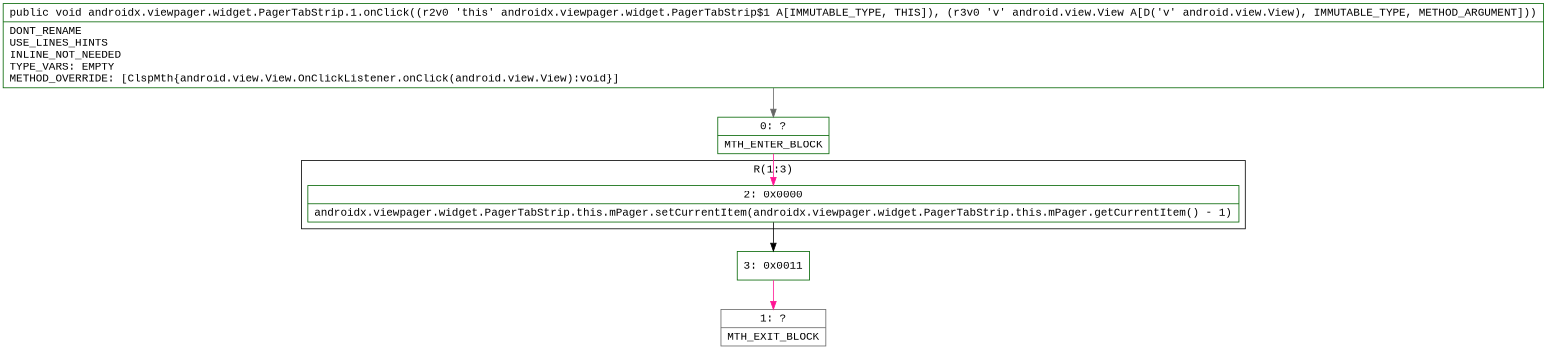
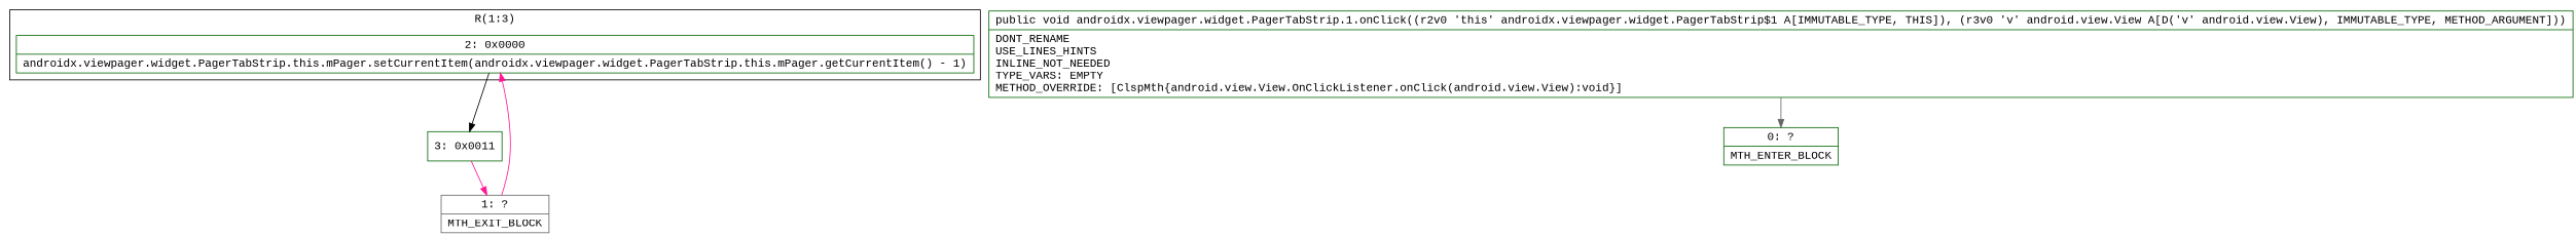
  digraph {
    fontname="Liberation Mono"
    node [color=darkgreen fontname="Liberation Mono" shape=record]
    edge [color=deeppink fontname="Liberation Mono"]
    n1 [label="{2\:\ 0x0000|androidx.viewpager.widget.PagerTabStrip.this.mPager.setCurrentItem(androidx.viewpager.widget.PagerTabStrip.this.mPager.getCurrentItem() \- 1)\l}"]
    n2 [label="{3\:\ 0x0011}"]
    n3 [color=gray40 label="{1\:\ ?|MTH_EXIT_BLOCK\l}"]
    n4 [label="{0\:\ ?|MTH_ENTER_BLOCK\l}"]
    n5 [label="{public void androidx.viewpager.widget.PagerTabStrip.1.onClick((r2v0 'this' androidx.viewpager.widget.PagerTabStrip$1 A[IMMUTABLE_TYPE, THIS]), (r3v0 'v' android.view.View A[D('v' android.view.View), IMMUTABLE_TYPE, METHOD_ARGUMENT]))  | DONT_RENAME\lUSE_LINES_HINTS\lINLINE_NOT_NEEDED\lTYPE_VARS: EMPTY\lMETHOD_OVERRIDE: [ClspMth\{android.view.View.OnClickListener.onClick(android.view.View):void\}]\l}"]
    subgraph cluster_1 {
      label="R(1:3)"
      n1
    }
    n1 -> n2 [color=black]
    n2 -> n3
-   n4 -> n1
+   n3 -> n1
    n5 -> n4 [color=gray40]
  }
